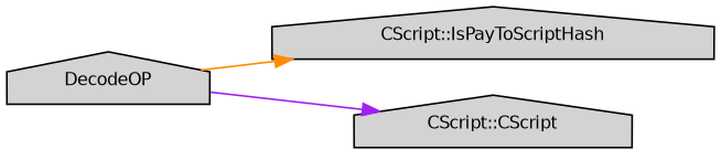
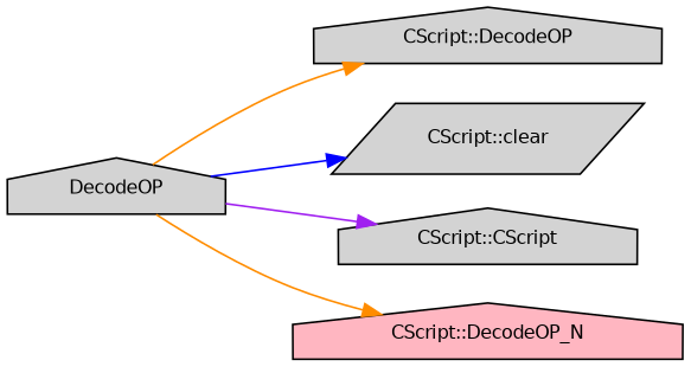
  digraph {
    rankdir=LR
    node [color=black fillcolor=lightgrey fontname=Helvetica fontsize=10 shape=house style=filled]
    edge [color=darkorange fontname=Helvetica fontsize=10 labelfontname=Helvetica labelfontsize=10 style=solid]
    n1 [fontcolor=black height=0.2 label=DecodeOP width=0.4]
-   n2 [height=0.2 label="CScript::IsPayToScriptHash" width=0.4]
+   n2 [height=0.2 label="CScript::DecodeOP" width=0.4]
+   n3 [height=0.2 label="CScript::clear" shape=parallelogram width=0.4]
    n4 [height=0.2 label="CScript::CScript" width=0.4]
+   n5 [fillcolor=lightpink height=0.2 label="CScript::DecodeOP_N" width=0.4]
    n1 -> n2
+   n1 -> n3 [color=blue]
    n1 -> n4 [color=purple]
+   n1 -> n5
  }
